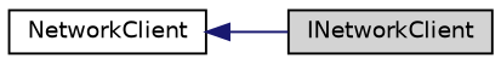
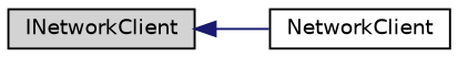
  digraph {
    rankdir=LR
    node [color=black fontname=Helvetica fontsize=10 shape=record style=filled]
    n1 [fillcolor=lightgrey height=0.2 label=INetworkClient width=0.4]
    n2 [fillcolor=white height=0.2 label=NetworkClient width=0.4]
-   n2 -> n1 [color=midnightblue dir=back fontname=Helvetica fontsize=10 labelfontname=Helvetica labelfontsize=10 style=solid]
+   n1 -> n2 [color=midnightblue dir=back fontname=Helvetica fontsize=10 labelfontname=Helvetica labelfontsize=10 style=solid]
  }
